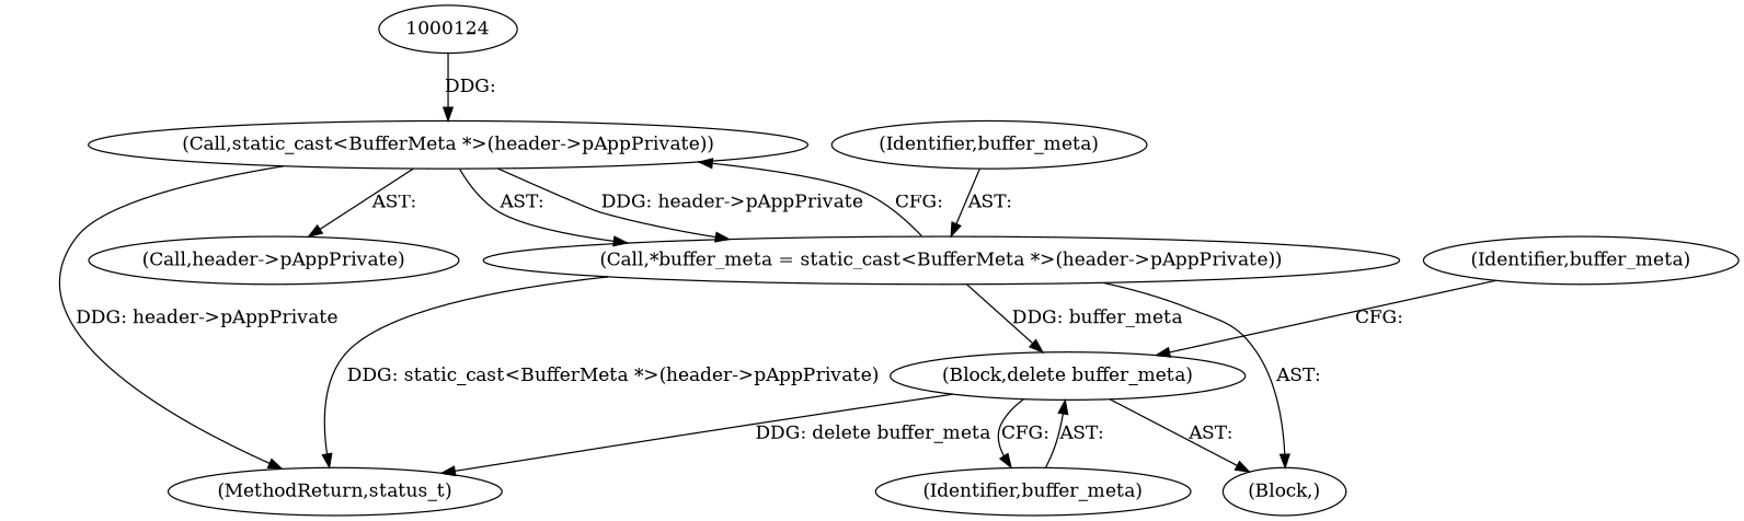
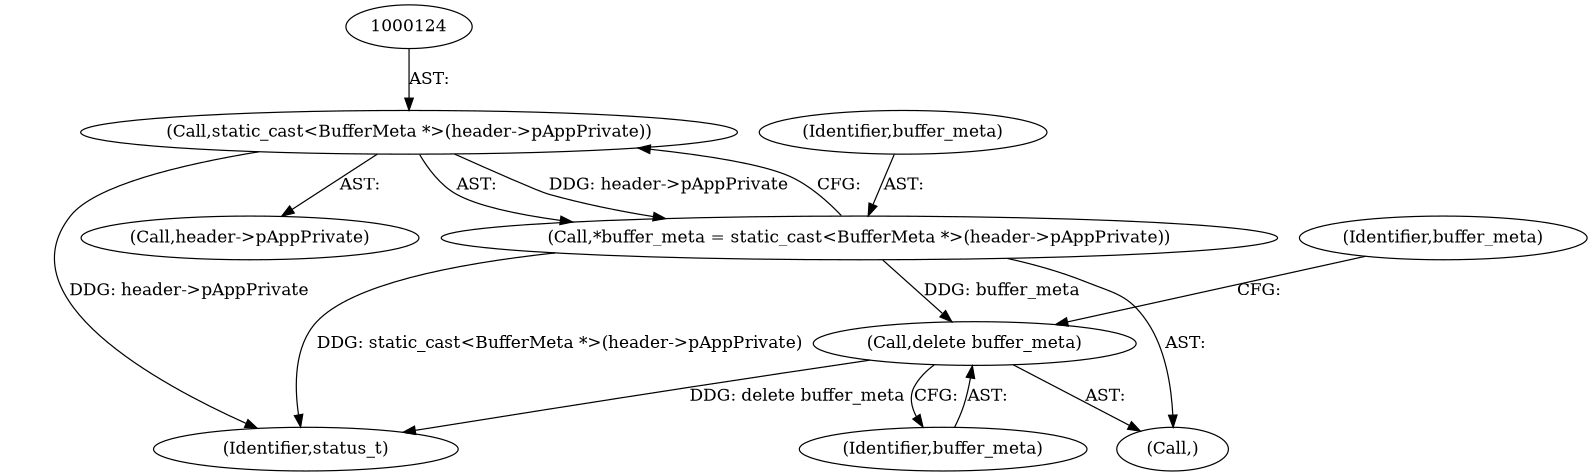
  digraph {
    n1 [label="(Call,static_cast<BufferMeta *>(header->pAppPrivate))"]
    n2 [label="(Call,*buffer_meta = static_cast<BufferMeta *>(header->pAppPrivate))"]
-   n3 [label="(MethodReturn,status_t)"]
+   n3 [label="(Identifier,status_t)"]
    n4 [label="(Call,header->pAppPrivate)"]
-   n5 [label="(Block,delete buffer_meta)"]
-   n6 [label="(Block,)"]
+   n5 [label="(Call,delete buffer_meta)"]
+   n6 [label="(Call,)"]
    n7 [label="(Identifier,buffer_meta)"]
    n8 [label="(Identifier,buffer_meta)"]
    n9 [label="(Identifier,buffer_meta)"]
    1000124
    n1 -> n2 [label="AST: "]
    n1 -> n2 [label="DDG: header->pAppPrivate"]
    n1 -> n3 [label="DDG: header->pAppPrivate"]
    n1 -> n4 [label="AST: "]
    n2 -> n1 [label="CFG: "]
    n2 -> n3 [label="DDG: static_cast<BufferMeta *>(header->pAppPrivate)"]
    n2 -> n5 [label="DDG: buffer_meta"]
    n2 -> n6 [label="AST: "]
    n5 -> n3 [label="DDG: delete buffer_meta"]
    n5 -> n6 [label="AST: "]
    n5 -> n7 [label="CFG: "]
    n7 -> n5 [label="AST: "]
    n8 -> n5 [label="CFG: "]
    n9 -> n2 [label="AST: "]
-   1000124 -> n1 [label="DDG: "]
+   1000124 -> n1 [label="AST: "]
  }
